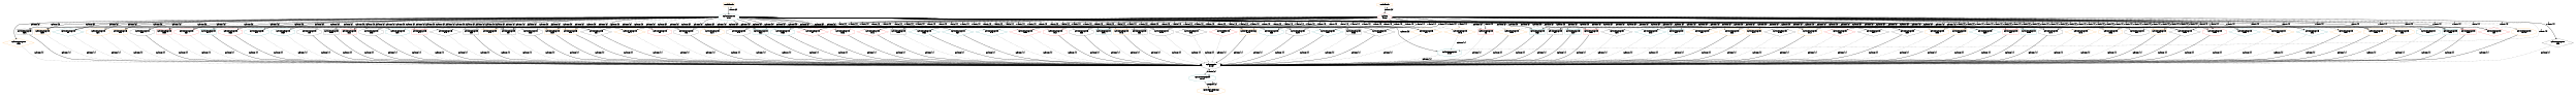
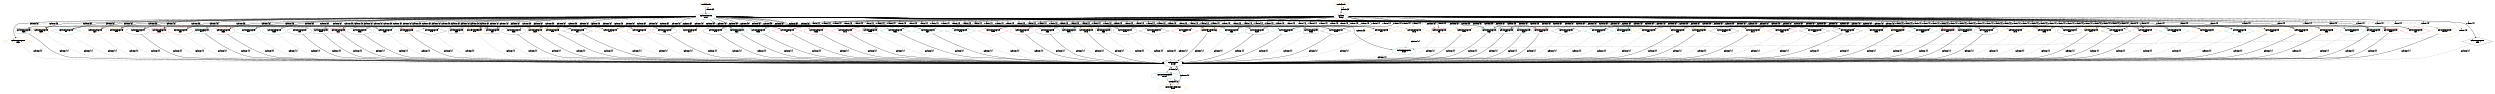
  digraph {
    rankdir=TB
    node [color=darkorange shape=octagon]
    edge [arrowhead=odot style=bold weight=2.0]
    n1 [color=red label="ColumnCompute\n#1" shape=diamond]
    n2 [color=black label="ColumnsJoin\n#103"]
    n3 [color=teal label="ConvertToDecimal\n#104"]
    n4 [color=red label="ColumnCompute\n#2" shape=cylinder]
    n5 [color=red label="ColumnCompute\n#3" shape=diamond]
    n6 [color=black label="ColumnCompute\n#4" shape=cylinder]
    n7 [color=black label="ColumnCompute\n#5"]
    n8 [color=black label="ColumnCompute\n#6"]
    n9 [color=teal label="ColumnCompute\n#7" shape=diamond]
    n10 [label="ColumnCompute\n#8" shape=cylinder]
    n11 [color=red label="ColumnCompute\n#9"]
    n12 [color=black label="ColumnCompute\n#10"]
    n13 [label="ColumnCompute\n#11" shape=diamond]
    n14 [color=red label="ColumnCompute\n#12" shape=diamond]
    n15 [color=teal label="ColumnCompute\n#13" shape=diamond]
    n16 [color=teal label="ColumnCompute\n#14" shape=cylinder]
    n17 [color=black label="ColumnCompute\n#15" shape=diamond]
    n18 [label="ColumnCompute\n#16" shape=cylinder]
    n19 [label="ColumnCompute\n#17" shape=cylinder]
    n20 [label="ColumnCompute\n#18" shape=cylinder]
    n21 [color=black label="ColumnCompute\n#19"]
    n22 [label="ColumnCompute\n#20" shape=cylinder]
    n23 [label="ColumnCompute\n#21"]
    n24 [color=red label="ColumnCompute\n#22" shape=cylinder]
    n25 [color=black label="ColumnCompute\n#23" shape=cylinder]
    n26 [label="ColumnCompute\n#24"]
    n27 [color=teal label="ColumnCompute\n#25" shape=diamond]
    n28 [color=red label="ColumnCompute\n#26"]
    n29 [color=teal label="ColumnCompute\n#27" shape=diamond]
    n30 [color=black label="ColumnCompute\n#28"]
    n31 [color=teal label="ColumnCompute\n#29" shape=cylinder]
    n32 [color=black label="ColumnCompute\n#30" shape=diamond]
    n33 [color=teal label="ColumnCompute\n#31"]
    n34 [color=teal label="ColumnCompute\n#32" shape=cylinder]
    n35 [color=teal label="ColumnCompute\n#33"]
    n36 [color=black label="ColumnCompute\n#34" shape=diamond]
    n37 [label="ColumnCompute\n#35" shape=cylinder]
    n38 [color=black label="ColumnCompute\n#36" shape=cylinder]
    n39 [color=black label="ColumnCompute\n#37" shape=cylinder]
    n40 [color=red label="ColumnCompute\n#38" shape=cylinder]
    n41 [color=black label="ColumnCompute\n#39" shape=cylinder]
    n42 [color=teal label="ColumnCompute\n#40" shape=diamond]
    n43 [color=teal label="ColumnCompute\n#41"]
    n44 [color=red label="ColumnCompute\n#42"]
    n45 [color=teal label="ColumnCompute\n#43"]
    n46 [color=red label="ColumnCompute\n#44" shape=cylinder]
    n47 [color=red label="ColumnCompute\n#45" shape=diamond]
    n48 [label="ColumnCompute\n#46" shape=diamond]
    n49 [label="ColumnCompute\n#47" shape=cylinder]
    n50 [label="ColumnCompute\n#48" shape=diamond]
    n51 [color=black label="ColumnCompute\n#49" shape=diamond]
    n52 [color=black label="ColumnCompute\n#50" shape=diamond]
    n53 [color=red label="ColumnCompute\n#51" shape=cylinder]
    n54 [color=teal label="ColumnCompute\n#52" shape=diamond]
    n55 [color=black label="ColumnCompute\n#53"]
    n56 [color=teal label="ColumnCompute\n#54" shape=diamond]
    n57 [color=black label="ColumnCompute\n#55" shape=diamond]
    n58 [label="ColumnCompute\n#56"]
    n59 [color=black label="ColumnCompute\n#57"]
    n60 [color=black label="ColumnCompute\n#58" shape=cylinder]
    n61 [color=black label="ColumnCompute\n#59" shape=cylinder]
    n62 [color=teal label="ColumnCompute\n#60"]
    n63 [color=black label="ColumnCompute\n#61" shape=diamond]
    n64 [color=teal label="ColumnCompute\n#62" shape=cylinder]
    n65 [color=red label="ColumnCompute\n#63"]
    n66 [color=black label="ColumnCompute\n#64" shape=diamond]
    n67 [color=teal label="ColumnCompute\n#65"]
    n68 [color=black label="ColumnCompute\n#66" shape=cylinder]
    n69 [color=red label="ColumnCompute\n#67"]
    n70 [color=black label="ColumnCompute\n#68"]
    n71 [color=black label="ColumnCompute\n#69"]
    n72 [label="ConsoleJSONDump\n#70" shape=cylinder]
    n73 [color=teal label="ColumnCompute\n#71" shape=cylinder]
    n74 [label="ColumnCompute\n#72"]
    n75 [label="ColumnCompute\n#73" shape=diamond]
    n76 [label="ColumnCompute\n#74" shape=diamond]
    n77 [color=black label="ColumnCompute\n#75"]
    n78 [color=teal label="ColumnCompute\n#76" shape=cylinder]
    n79 [color=red label="ColumnsRoute\n#77" shape=diamond]
-   n80 [label="ColumnCompute\n#78" shape=cylinder]
+   n80 [label="ConvertToDecimal\n#78" shape=cylinder]
    n81 [color=black label="ColumnCompute\n#79" shape=diamond]
    n82 [color=red label="ColumnCompute\n#80" shape=cylinder]
    n83 [label="ColumnCompute\n#81" shape=diamond]
    n84 [color=red label="ColumnCompute\n#82" shape=diamond]
    n85 [label="ColumnCompute\n#83"]
    n86 [label="ColumnCompute\n#84" shape=cylinder]
    n87 [color=teal label="ColumnCompute\n#85" shape=cylinder]
    n88 [label="ColumnCompute\n#86"]
    n89 [color=black label="ColumnCompute\n#87"]
    n90 [color=black label="ColumnCompute\n#88" shape=diamond]
    n91 [color=red label="ColumnCompute\n#89"]
    n92 [color=teal label="ColumnCompute\n#90" shape=diamond]
    n93 [label="ColumnCompute\n#91" shape=diamond]
    n94 [color=teal label="ColumnCompute\n#92" shape=diamond]
    n95 [label="ColumnCompute\n#93" shape=diamond]
    n96 [label="ColumnCompute\n#94" shape=diamond]
    n97 [label="ColumnCompute\n#95"]
    n98 [label="ColumnCompute\n#96"]
    n99 [color=teal label="ColumnCompute\n#97"]
    n100 [color=teal label="ColumnCompute\n#98" shape=cylinder]
    n101 [color=red label="ColumnCompute\n#99" shape=cylinder]
    n102 [label="ColumnCompute\n#100"]
    n103 [color=teal label="ColumnsRoute\n#101"]
    n104 [color=red label="Splitter\n#102" shape=diamond]
    n105 [label="ConsoleJSONDump\n#105"]
    Undefined0 [shape=cylinder]
    Undefined1
    n1 -> n2 [arrowhead=onormal label="Column [1]"]
    n2 -> n3 [label="Matrix [2]"]
    n3 -> n105 [arrowhead=tee label="Decimal [2]"]
    n4 -> n2 [arrowhead=onormal label="Column [1]" style=dashed]
    n6 -> n2 [arrowhead=tee label="Column [1]"]
    n7 -> n2 [label="Column [1]"]
    n8 -> n2 [label="Column [1]"]
    n9 -> n2 [arrowhead=tee label="Column [1]" style=dashed]
    n10 -> n2 [label="Column [1]" style=dashed]
    n11 -> n2 [arrowhead=onormal label="Column [1]" style=dashed]
    n12 -> n2 [label="Column [1]"]
    n13 -> n2 [label="Column [1]" style=dashed]
    n14 -> n2 [arrowhead=tee label="Column [1]"]
    n15 -> n2 [label="Column [1]" style=dashed]
    n16 -> n2 [arrowhead=onormal label="Column [1]"]
    n17 -> n2 [arrowhead=tee label="Column [1]" style=dashed]
    n18 -> n2 [label="Column [1]"]
    n19 -> n2 [arrowhead=tee label="Column [1]"]
    n20 -> n2 [arrowhead=onormal label="Column [1]"]
    n21 -> n2 [label="Column [1]" style=dashed]
    n22 -> n2 [label="Column [1]"]
    n23 -> n2 [label="Column [1]" style=dashed]
    n24 -> n2 [arrowhead=tee label="Column [1]"]
    n25 -> n2 [arrowhead=tee label="Column [1]" style=dashed]
    n26 -> n2 [label="Column [1]" style=dashed]
    n27 -> n2 [label="Column [1]" style=dashed]
    n28 -> n2 [arrowhead=onormal label="Column [1]"]
    n29 -> n2 [arrowhead=tee label="Column [1]"]
    n30 -> n2 [arrowhead=onormal label="Column [1]"]
    n31 -> n2 [arrowhead=onormal label="Column [1]"]
    n32 -> n2 [label="Column [1]"]
    n33 -> n2 [arrowhead=tee label="Column [1]" style=dashed]
    n34 -> n2 [arrowhead=onormal label="Column [1]"]
    n35 -> n2 [arrowhead=onormal label="Column [1]" style=dashed]
    n36 -> n2 [label="Column [1]" style=dashed]
    n37 -> n2 [arrowhead=tee label="Column [1]" style=dashed]
    n38 -> n2 [arrowhead=tee label="Column [1]"]
    n39 -> n2 [arrowhead=onormal label="Column [1]" style=dashed]
    n40 -> n2 [label="Column [1]" style=dashed]
-   n41 -> n2 [arrowhead=tee label="Column [1]"]
+   n105 -> n2 [arrowhead=tee label="Column [1]"]
    n42 -> n2 [arrowhead=onormal label="Column [1]" style=dashed]
    n43 -> n2 [label="Column [1]" style=dashed]
    n44 -> n2 [arrowhead=onormal label="Column [1]"]
    n45 -> n2 [arrowhead=onormal label="Column [1]" style=dashed]
    n46 -> n2 [arrowhead=tee label="Column [1]"]
    n47 -> n2 [arrowhead=onormal label="Column [1]" style=dashed]
    n48 -> n45 [label="Column [1]" style=dashed]
    n49 -> n2 [label="Column [1]"]
    n50 -> n2 [label="Column [1]"]
    n51 -> n2 [arrowhead=tee label="Column [1]" style=dashed]
    n52 -> n2 [arrowhead=onormal label="Column [1]" style=dashed]
    n53 -> n2 [arrowhead=tee label="Column [1]"]
    n54 -> n2 [arrowhead=onormal label="Column [1]"]
    n55 -> n2 [label="Column [1]"]
    n56 -> n2 [arrowhead=onormal label="Column [1]"]
    n57 -> n2 [label="Column [1]" style=dashed]
    n58 -> n2 [arrowhead=tee label="Column [1]"]
    n59 -> n2 [arrowhead=onormal label="Column [1]"]
    n60 -> n2 [label="Column [1]"]
    n61 -> n2 [arrowhead=onormal label="Column [1]" style=dashed]
    n62 -> n2 [label="Column [1]" style=dashed]
    n63 -> n2 [arrowhead=onormal label="Column [1]" style=dashed]
    n64 -> n2 [label="Column [1]"]
    n65 -> n2 [arrowhead=onormal label="Column [1]"]
    n66 -> n2 [label="Column [1]"]
    n67 -> n2 [arrowhead=tee label="Column [1]"]
    n68 -> n2 [arrowhead=onormal label="Column [1]" style=dashed]
    n69 -> n2 [arrowhead=onormal label="Column [1]" style=dashed]
    n70 -> n2 [arrowhead=tee label="Column [1]"]
    n71 -> n2 [arrowhead=tee label="Column [1]"]
    n72 -> n2 [arrowhead=tee label="Column [1]"]
    n73 -> n2 [arrowhead=tee label="Column [1]" style=dashed]
    n74 -> n2 [arrowhead=onormal label="Column [1]"]
    n75 -> n2 [arrowhead=onormal label="Column [1]" style=dashed]
    n76 -> n2 [arrowhead=tee label="Column [1]" style=dashed]
    n77 -> n2 [arrowhead=onormal label="Column [1]"]
    n78 -> n2 [label="Column [1]" style=dashed]
    n79 -> n2 [label="Column [1]" style=dashed]
    n80 -> n2 [arrowhead=onormal label="Column [1]" style=dashed]
    n81 -> n2 [arrowhead=tee label="Column [1]"]
    n82 -> n2 [arrowhead=tee label="Column [1]"]
    n83 -> n2 [label="Column [1]" style=dashed]
    n84 -> n2 [label="Column [1]" style=dashed]
    n85 -> n2 [label="Column [1]" style=dashed]
    n86 -> n2 [arrowhead=tee label="Column [1]"]
    n87 -> n2 [arrowhead=tee label="Column [1]"]
    n88 -> n2 [arrowhead=onormal label="Column [1]" style=dashed]
    n89 -> n2 [arrowhead=onormal label="Column [1]" style=dashed]
    n90 -> n2 [label="Column [1]"]
    n91 -> n2 [arrowhead=tee label="Column [1]"]
    n92 -> n2 [arrowhead=tee label="Column [1]" style=dashed]
    n93 -> n2 [arrowhead=onormal label="Column [1]" style=dashed]
    n94 -> n2 [arrowhead=tee label="Column [1]" style=dashed]
    n95 -> n2 [label="Column [1]" style=dashed]
    n96 -> n2 [label="Column [1]"]
    n97 -> n2 [arrowhead=tee label="Column [1]"]
    n98 -> n2 [label="Column [1]"]
    n99 -> n2 [label="Column [1]" style=dashed]
    n100 -> n2 [arrowhead=tee label="Column [1]"]
    n101 -> n2 [label="Column [1]"]
    n102 -> n2 [label="Column [1]"]
    n103 -> n1 [arrowhead=onormal label="Column [3]"]
    n103 -> n4 [arrowhead=tee label="Column [3]" style=dashed]
    n103 -> n5 [arrowhead=tee label="Column [3]"]
    n103 -> n6 [arrowhead=onormal label="Column [3]" style=dashed]
    n103 -> n7 [label="Column [3]" style=dashed]
    n103 -> n8 [arrowhead=onormal label="Column [3]"]
    n103 -> n9 [label="Column [3]"]
    n103 -> n10 [label="Column [3]"]
    n103 -> n11 [arrowhead=onormal label="Column [3]"]
    n103 -> n12 [arrowhead=tee label="Column [3]"]
    n103 -> n13 [arrowhead=onormal label="Column [3]"]
    n103 -> n14 [arrowhead=onormal label="Column [3]" style=dashed]
    n103 -> n15 [label="Column [3]" style=dashed]
    n103 -> n16 [arrowhead=onormal label="Column [3]" style=dashed]
    n103 -> n17 [arrowhead=tee label="Column [3]" style=dashed]
    n103 -> n18 [arrowhead=onormal label="Column [3]" style=dashed]
    n103 -> n19 [arrowhead=onormal label="Column [3]" style=dashed]
    n103 -> n20 [arrowhead=tee label="Column [3]" style=dashed]
    n103 -> n21 [arrowhead=onormal label="Column [3]"]
    n103 -> n22 [label="Column [3]"]
    n103 -> n23 [arrowhead=onormal label="Column [3]"]
    n103 -> n24 [arrowhead=onormal label="Column [3]" style=dashed]
    n103 -> n25 [arrowhead=tee label="Column [3]" style=dashed]
    n103 -> n26 [label="Column [3]" style=dashed]
    n103 -> n27 [arrowhead=onormal label="Column [3]"]
    n103 -> n28 [arrowhead=tee label="Column [3]" style=dashed]
    n103 -> n29 [label="Column [3]"]
    n103 -> n30 [arrowhead=tee label="Column [3]"]
    n103 -> n31 [arrowhead=tee label="Column [3]" style=dashed]
    n103 -> n32 [arrowhead=tee label="Column [3]"]
    n103 -> n33 [arrowhead=onormal label="Column [3]"]
    n103 -> n34 [arrowhead=onormal label="Column [3]"]
    n103 -> n35 [label="Column [3]"]
    n103 -> n36 [label="Column [3]" style=dashed]
    n103 -> n37 [arrowhead=tee label="Column [3]"]
    n103 -> n38 [arrowhead=tee label="Column [3]" style=dashed]
    n103 -> n39 [arrowhead=tee label="Column [3]"]
    n103 -> n40 [arrowhead=tee label="Column [3]" style=dashed]
    n103 -> n41 [arrowhead=onormal label="Column [3]" style=dashed]
    n103 -> n42 [arrowhead=tee label="Column [3]" style=dashed]
    n103 -> n43 [arrowhead=onormal label="Column [3]"]
    n103 -> n44 [label="Column [3]" style=dashed]
    n103 -> n45 [arrowhead=onormal label="Column [3]"]
    n103 -> n46 [arrowhead=tee label="Column [3]" style=dashed]
    n103 -> n47 [label="Column [3]" style=dashed]
    n103 -> n48 [label="Column [3]" style=dashed]
    n103 -> n49 [label="Column [3]" style=dashed]
    n103 -> n50 [label="Column [3]" style=dashed]
    n103 -> n51 [label="Column [3]" style=dashed]
    n103 -> n52 [label="Column [3]"]
    n103 -> n53 [arrowhead=tee label="Column [3]" style=dashed]
    n103 -> n54 [arrowhead=onormal label="Column [3]" style=dashed]
    n103 -> n55 [arrowhead=onormal label="Column [3]" style=dashed]
    n103 -> n56 [arrowhead=tee label="Column [3]" style=dashed]
    n103 -> n58 [arrowhead=tee label="Column [3]" style=dashed]
    n103 -> n59 [arrowhead=tee label="Column [3]"]
    n103 -> n60 [label="Column [3]" style=dashed]
    n103 -> n61 [arrowhead=onormal label="Column [3]" style=dashed]
    n103 -> n62 [label="Column [3]"]
    n103 -> n63 [arrowhead=onormal label="Column [3]" style=dashed]
    n103 -> n64 [arrowhead=onormal label="Column [3]"]
    n103 -> n65 [arrowhead=tee label="Column [3]"]
    n103 -> n66 [arrowhead=tee label="Column [3]"]
    n103 -> n67 [label="Column [3]" style=dashed]
    n103 -> n68 [label="Column [3]"]
    n103 -> n69 [label="Column [3]"]
    n103 -> n70 [arrowhead=onormal label="Column [3]"]
    n103 -> n71 [arrowhead=onormal label="Column [3]" style=dashed]
    n103 -> n72 [arrowhead=onormal label="Column [3]"]
    n103 -> n73 [arrowhead=tee label="Column [3]" style=dashed]
    n103 -> n74 [arrowhead=tee label="Column [3]"]
    n103 -> n75 [arrowhead=onormal label="Column [3]" style=dashed]
    n103 -> n76 [label="Column [3]"]
    n103 -> n77 [label="Column [3]" style=dashed]
    n103 -> n78 [arrowhead=tee label="Column [3]" style=dashed]
    n103 -> n79 [label="Column [3]" style=dashed]
    n103 -> n80 [label="Column [3]" style=dashed]
    n103 -> n81 [label="Column [3]"]
    n103 -> n82 [label="Column [3]"]
    n103 -> n83 [label="Column [3]" style=dashed]
    n103 -> n84 [arrowhead=onormal label="Column [3]" style=dashed]
    n103 -> n85 [arrowhead=onormal label="Column [3]" style=dashed]
    n103 -> n86 [label="Column [3]" style=dashed]
    n103 -> n87 [label="Column [3]"]
    n103 -> n88 [label="Column [3]"]
    n103 -> n89 [label="Column [3]"]
    n103 -> n90 [arrowhead=onormal label="Column [3]"]
    n103 -> n91 [arrowhead=tee label="Column [3]"]
    n103 -> n92 [label="Column [3]" style=dashed]
    n103 -> n93 [arrowhead=onormal label="Column [3]"]
    n103 -> n94 [arrowhead=onormal label="Column [3]" style=dashed]
    n103 -> n95 [arrowhead=tee label="Column [3]"]
    n103 -> n96 [arrowhead=tee label="Column [3]" style=dashed]
    n103 -> n97 [label="Column [3]"]
    n103 -> n98 [label="Column [3]"]
    n103 -> n99 [arrowhead=tee label="Column [3]" style=dashed]
    n103 -> n100 [label="Column [3]"]
    n103 -> n101 [label="Column [3]"]
    n103 -> n102 [label="Column [3]" style=dashed]
    n104 -> n1 [arrowhead=onormal label="Matrix [4]"]
    n104 -> n4 [arrowhead=onormal label="Matrix [4]"]
    n104 -> n5 [arrowhead=onormal label="Matrix [4]" style=dashed]
    n104 -> n6 [arrowhead=tee label="Matrix [4]"]
    n104 -> n7 [arrowhead=onormal label="Matrix [4]" style=dashed]
    n104 -> n8 [label="Matrix [4]"]
    n104 -> n9 [arrowhead=tee label="Matrix [4]"]
    n104 -> n10 [label="Matrix [4]"]
    n104 -> n11 [label="Matrix [4]" style=dashed]
    n104 -> n12 [arrowhead=tee label="Matrix [4]"]
    n104 -> n13 [label="Matrix [4]" style=dashed]
    n104 -> n14 [label="Matrix [4]"]
    n104 -> n15 [arrowhead=tee label="Matrix [4]"]
    n104 -> n16 [arrowhead=tee label="Matrix [4]" style=dashed]
    n104 -> n17 [arrowhead=tee label="Matrix [4]" style=dashed]
    n104 -> n18 [label="Matrix [4]" style=dashed]
    n104 -> n19 [arrowhead=onormal label="Matrix [4]" style=dashed]
    n104 -> n20 [label="Matrix [4]"]
    n104 -> n21 [label="Matrix [4]"]
    n104 -> n22 [arrowhead=onormal label="Matrix [4]"]
    n104 -> n23 [arrowhead=tee label="Matrix [4]" style=dashed]
    n104 -> n24 [arrowhead=tee label="Matrix [4]"]
    n104 -> n25 [arrowhead=onormal label="Matrix [4]" style=dashed]
    n104 -> n26 [arrowhead=tee label="Matrix [4]" style=dashed]
    n104 -> n27 [arrowhead=tee label="Matrix [4]" style=dashed]
    n104 -> n28 [label="Matrix [4]" style=dashed]
    n104 -> n29 [arrowhead=onormal label="Matrix [4]" style=dashed]
    n104 -> n30 [label="Matrix [4]"]
    n104 -> n31 [label="Matrix [4]" style=dashed]
    n104 -> n32 [arrowhead=tee label="Matrix [4]" style=dashed]
    n104 -> n33 [arrowhead=onormal label="Matrix [4]" style=dashed]
    n104 -> n34 [arrowhead=onormal label="Matrix [4]" style=dashed]
    n104 -> n35 [arrowhead=tee label="Matrix [4]"]
    n104 -> n36 [arrowhead=tee label="Matrix [4]" style=dashed]
    n104 -> n37 [arrowhead=tee label="Matrix [4]"]
    n104 -> n38 [label="Matrix [4]"]
    n104 -> n39 [arrowhead=tee label="Matrix [4]"]
    n104 -> n40 [arrowhead=tee label="Matrix [4]"]
    n104 -> n41 [arrowhead=onormal label="Matrix [4]" style=dashed]
    n104 -> n42 [arrowhead=onormal label="Matrix [4]" style=dashed]
    n104 -> n43 [arrowhead=onormal label="Matrix [4]" style=dashed]
    n104 -> n44 [label="Matrix [4]"]
    n104 -> n45 [arrowhead=tee label="Matrix [4]" style=dashed]
    n104 -> n46 [label="Matrix [4]" style=dashed]
    n104 -> n47 [arrowhead=onormal label="Matrix [4]"]
    n104 -> n48 [arrowhead=onormal label="Matrix [4]" style=dashed]
    n104 -> n49 [label="Matrix [4]"]
    n104 -> n50 [label="Matrix [4]" style=dashed]
    n104 -> n51 [arrowhead=onormal label="Matrix [4]" style=dashed]
    n104 -> n52 [label="Matrix [4]" style=dashed]
    n104 -> n53 [arrowhead=onormal label="Matrix [4]" style=dashed]
    n104 -> n54 [arrowhead=onormal label="Matrix [4]"]
    n104 -> n55 [label="Matrix [4]"]
    n104 -> n56 [arrowhead=onormal label="Matrix [4]"]
    n104 -> n57 [arrowhead=tee label="Matrix [4]"]
    n104 -> n58 [label="Matrix [4]"]
    n104 -> n59 [arrowhead=onormal label="Matrix [4]" style=dashed]
    n104 -> n60 [arrowhead=tee label="Matrix [4]" style=dashed]
    n104 -> n61 [arrowhead=onormal label="Matrix [4]"]
    n104 -> n62 [label="Matrix [4]" style=dashed]
    n104 -> n63 [arrowhead=tee label="Matrix [4]" style=dashed]
    n104 -> n64 [arrowhead=onormal label="Matrix [4]"]
    n104 -> n65 [label="Matrix [4]" style=dashed]
    n104 -> n66 [label="Matrix [4]"]
    n104 -> n67 [arrowhead=onormal label="Matrix [4]"]
    n104 -> n68 [label="Matrix [4]" style=dashed]
    n104 -> n69 [label="Matrix [4]"]
    n104 -> n70 [label="Matrix [4]"]
    n104 -> n71 [arrowhead=tee label="Matrix [4]" style=dashed]
    n104 -> n72 [arrowhead=tee label="Matrix [4]" style=dashed]
    n104 -> n73 [arrowhead=tee label="Matrix [4]" style=dashed]
    n104 -> n74 [label="Matrix [4]"]
    n104 -> n75 [label="Matrix [4]" style=dashed]
    n104 -> n76 [label="Matrix [4]"]
    n104 -> n77 [arrowhead=onormal label="Matrix [4]"]
    n104 -> n78 [arrowhead=onormal label="Matrix [4]"]
    n104 -> n79 [arrowhead=tee label="Matrix [4]" style=dashed]
    n104 -> n80 [arrowhead=onormal label="Matrix [4]"]
    n104 -> n81 [arrowhead=onormal label="Matrix [4]"]
    n104 -> n82 [arrowhead=tee label="Matrix [4]" style=dashed]
    n104 -> n83 [arrowhead=tee label="Matrix [4]"]
    n104 -> n84 [arrowhead=tee label="Matrix [4]"]
    n104 -> n85 [label="Matrix [4]"]
    n104 -> n86 [arrowhead=onormal label="Matrix [4]"]
    n104 -> n87 [label="Matrix [4]" style=dashed]
    n104 -> n88 [arrowhead=onormal label="Matrix [4]"]
    n104 -> n89 [arrowhead=tee label="Matrix [4]" style=dashed]
    n104 -> n90 [arrowhead=onormal label="Matrix [4]"]
    n104 -> n91 [arrowhead=tee label="Matrix [4]"]
    n104 -> n92 [label="Matrix [4]"]
    n104 -> n93 [arrowhead=tee label="Matrix [4]" style=dashed]
    n104 -> n94 [arrowhead=tee label="Matrix [4]"]
    n104 -> n96 [arrowhead=tee label="Matrix [4]" style=dashed]
    n104 -> n97 [arrowhead=onormal label="Matrix [4]"]
    n104 -> n98 [arrowhead=onormal label="Matrix [4]" style=dashed]
    n104 -> n99 [label="Matrix [4]" style=dashed]
    n104 -> n100 [label="Matrix [4]"]
    n104 -> n101 [arrowhead=tee label="Matrix [4]" style=dashed]
    n104 -> n102 [arrowhead=onormal label="Matrix [4]" style=dashed]
    Undefined0 -> n103 [arrowhead=tee label="Matrix [2]"]
    Undefined1 -> n104 [arrowhead=tee label="Matrix [2]"]
  }
